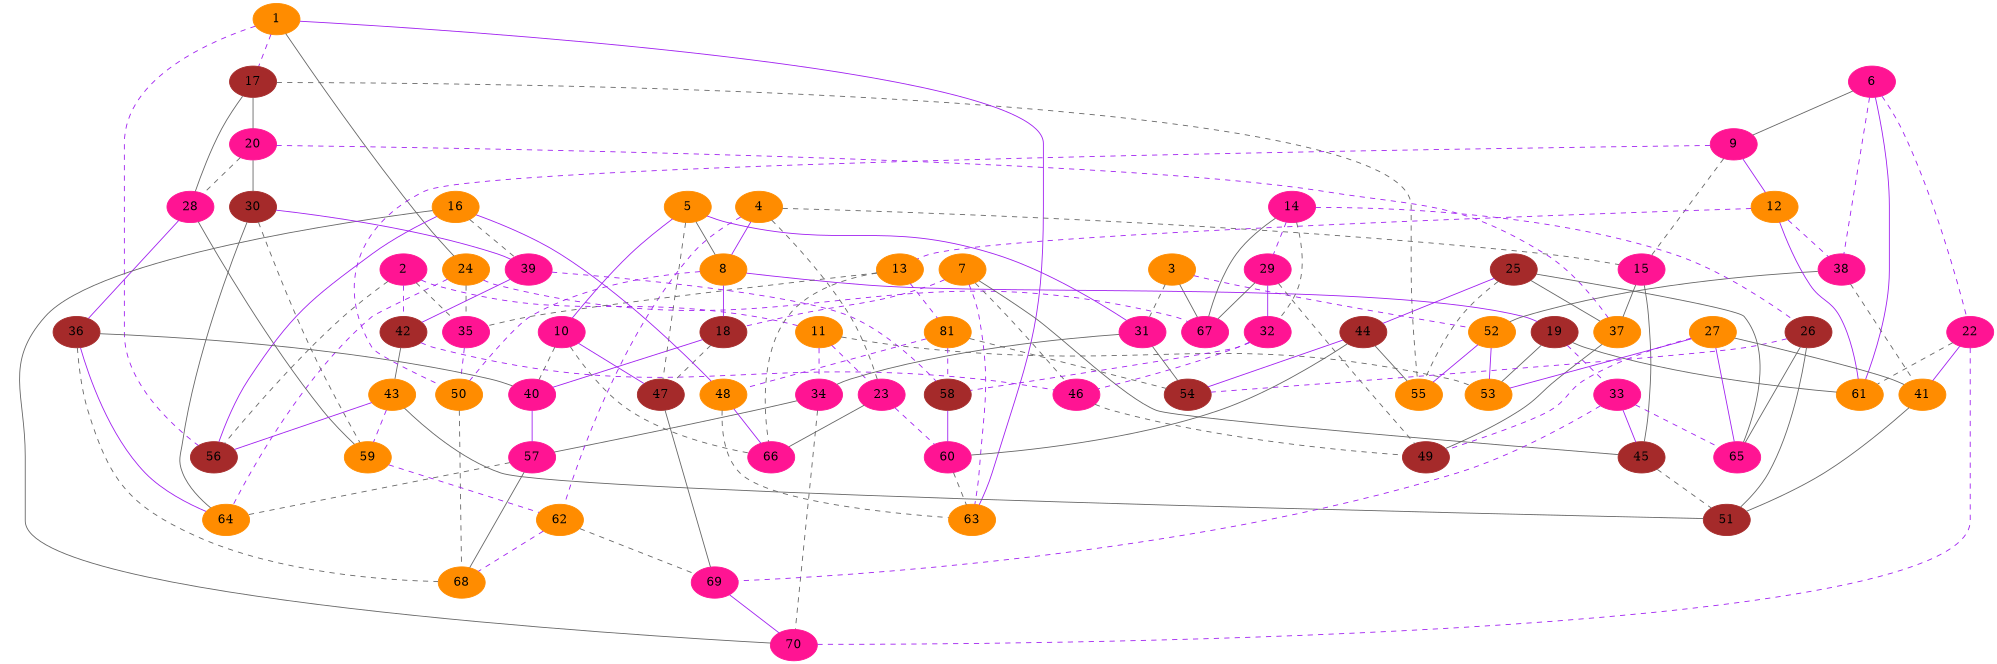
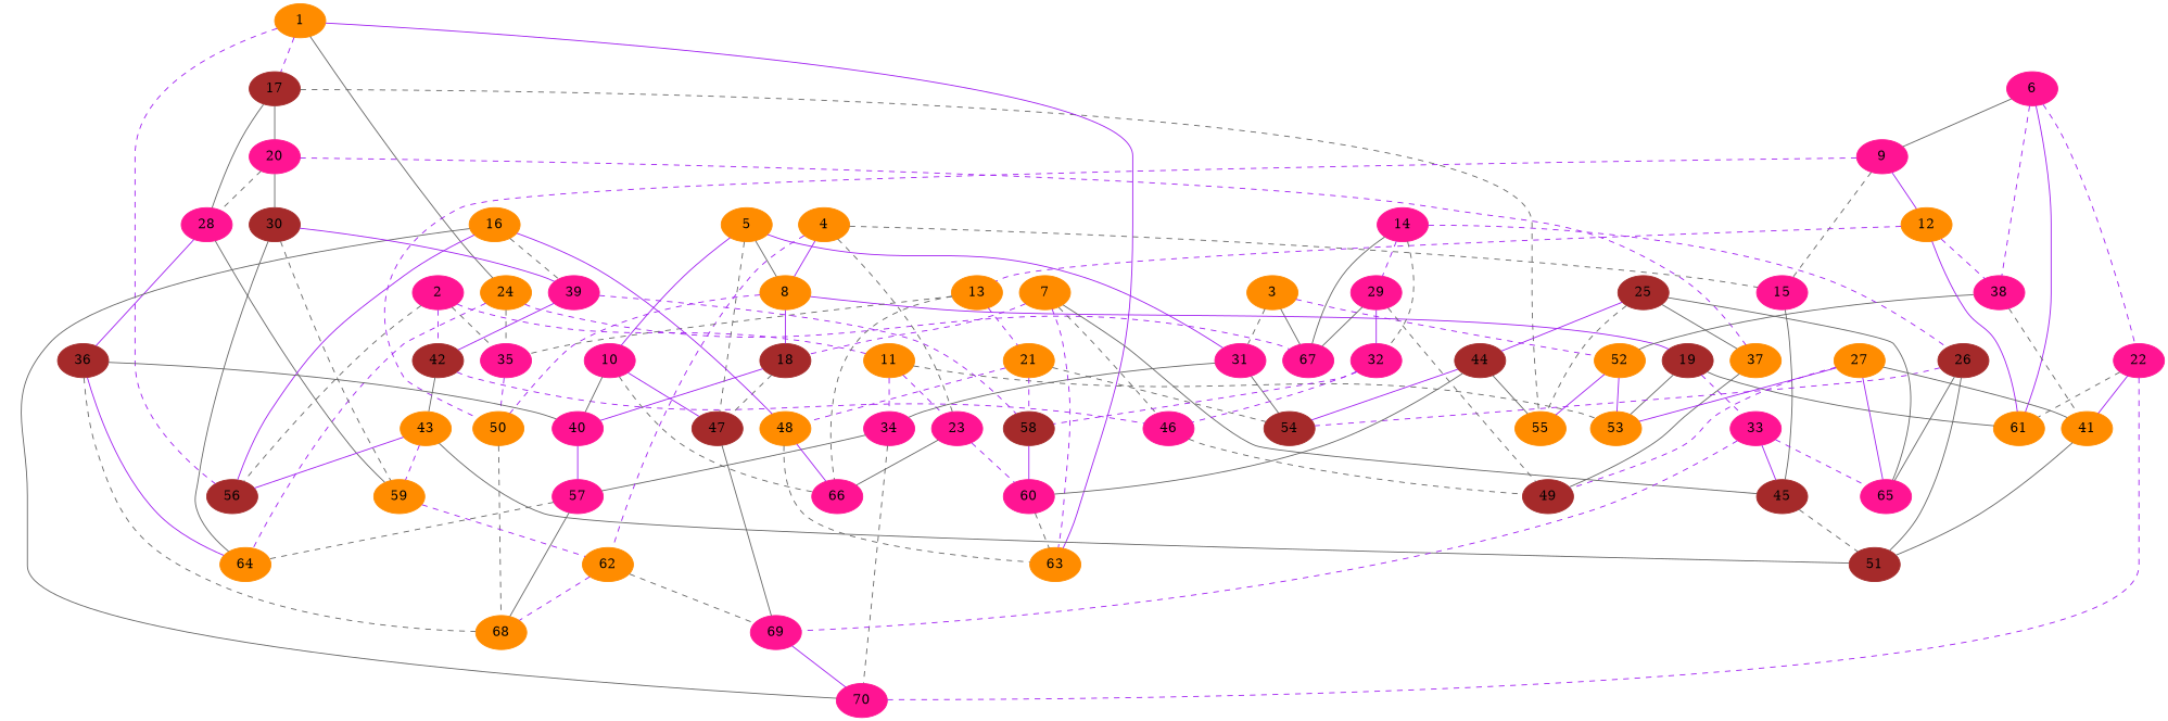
  graph {
    node [color=darkorange style=filled]
    edge [color=gray40 style=dashed]
    17 [color=brown]
    1
    24
    56 [color=brown]
    63
    20 [color=deeppink]
    28 [color=deeppink]
    55
    35 [color=deeppink]
    67 [color=deeppink]
    64
    2 [color=deeppink]
    11
    42 [color=brown]
    23 [color=deeppink]
    34 [color=deeppink]
    53
    50
    46 [color=deeppink]
    43
    31 [color=deeppink]
    3
    52
    54 [color=brown]
    68
    4
    8
    15 [color=deeppink]
    62
    18 [color=brown]
    19 [color=brown]
    45 [color=brown]
    37
    66 [color=deeppink]
    60 [color=deeppink]
    69 [color=deeppink]
    5
    10 [color=deeppink]
    47 [color=brown]
    40 [color=deeppink]
    6 [color=deeppink]
    9 [color=deeppink]
    22 [color=deeppink]
    38 [color=deeppink]
    61
    12
    70 [color=deeppink]
    41
    7
    51 [color=brown]
    49 [color=brown]
    33 [color=deeppink]
    13
    57 [color=deeppink]
-   21 [label=81]
+   21
    48
    58 [color=brown]
    14 [color=deeppink]
    26 [color=brown]
    29 [color=deeppink]
    32 [color=deeppink]
    65 [color=deeppink]
    16
    39 [color=deeppink]
    30 [color=brown]
    36 [color=brown]
    59
    25 [color=brown]
    44 [color=brown]
    27
    17 -- 20 [style=solid]
    17 -- 28 [style=solid]
    17 -- 55
    1 -- 17 [color=purple]
    1 -- 24 [style=solid]
    1 -- 56 [color=purple]
    1 -- 63 [color=purple style=solid]
    24 -- 35
    24 -- 67 [color=purple]
    24 -- 64 [color=purple]
    20 -- 28
    20 -- 37 [color=purple]
    20 -- 30 [style=solid]
    28 -- 36 [color=purple style=solid]
    28 -- 59 [style=solid]
    35 -- 50 [color=purple]
    2 -- 56
    2 -- 35
    2 -- 11 [color=purple]
    2 -- 42 [color=purple]
    11 -- 23 [color=purple]
    11 -- 34 [color=purple]
    11 -- 53
    42 -- 46 [color=purple]
    42 -- 43 [style=solid]
    23 -- 66 [style=solid]
    23 -- 60 [color=purple]
    34 -- 70
    34 -- 57 [style=solid]
    50 -- 68
    46 -- 49
    43 -- 56 [color=purple style=solid]
    43 -- 51 [style=solid]
    43 -- 59 [color=purple]
    31 -- 34 [style=solid]
    31 -- 54 [style=solid]
    3 -- 67 [style=solid]
    3 -- 31
    3 -- 52 [color=purple]
    52 -- 55 [color=purple style=solid]
    52 -- 53 [color=purple style=solid]
    4 -- 23
    4 -- 8 [color=purple style=solid]
    4 -- 15
    4 -- 62 [color=purple]
    8 -- 50 [color=purple]
    8 -- 18 [color=purple style=solid]
    8 -- 19 [color=purple style=solid]
    15 -- 45 [style=solid]
-   15 -- 37 [style=solid]
    62 -- 68 [color=purple]
    62 -- 69
    18 -- 47
    18 -- 40 [color=purple style=solid]
    19 -- 53 [style=solid]
    19 -- 61 [style=solid]
    19 -- 33 [color=purple]
    45 -- 51
    37 -- 49 [style=solid]
    60 -- 63
    69 -- 70 [color=purple style=solid]
    5 -- 31 [color=purple style=solid]
    5 -- 8 [style=solid]
    5 -- 10 [color=purple style=solid]
    5 -- 47
    10 -- 66
    10 -- 47 [color=purple style=solid]
-   10 -- 40
+   10 -- 40 [style=solid]
    47 -- 69 [style=solid]
    40 -- 57 [color=purple style=solid]
    6 -- 9 [style=solid]
    6 -- 22 [color=purple]
    6 -- 38 [color=purple]
    6 -- 61 [color=purple style=solid]
    9 -- 50 [color=purple]
    9 -- 15
    9 -- 12 [color=purple style=solid]
    22 -- 61
    22 -- 70 [color=purple]
    22 -- 41 [color=purple style=solid]
    38 -- 52 [style=solid]
    38 -- 41
    12 -- 38 [color=purple]
    12 -- 61 [color=purple style=solid]
    12 -- 13 [color=purple]
    41 -- 51 [style=solid]
    7 -- 63 [color=purple]
    7 -- 46
    7 -- 18 [color=purple]
    7 -- 45 [style=solid]
    33 -- 45 [color=purple style=solid]
    33 -- 69 [color=purple]
    33 -- 65 [color=purple]
    13 -- 35
    13 -- 66
    13 -- 21 [color=purple]
    57 -- 64
    57 -- 68 [style=solid]
    21 -- 54
    21 -- 48 [color=purple]
    21 -- 58 [color=purple]
    48 -- 63
    48 -- 66 [color=purple style=solid]
    58 -- 60 [color=purple style=solid]
    14 -- 67 [style=solid]
    14 -- 26 [color=purple]
    14 -- 29 [color=purple]
    14 -- 32
    26 -- 54 [color=purple]
    26 -- 51 [style=solid]
    26 -- 65 [style=solid]
    29 -- 67 [style=solid]
    29 -- 49
    29 -- 32 [color=purple style=solid]
    32 -- 46 [color=purple]
    32 -- 58 [color=purple]
    16 -- 56 [color=purple style=solid]
    16 -- 70 [style=solid]
    16 -- 48 [color=purple style=solid]
    16 -- 39
    39 -- 42 [color=purple style=solid]
    39 -- 58 [color=purple]
    30 -- 64 [style=solid]
    30 -- 39 [color=purple style=solid]
    30 -- 59
    36 -- 64 [color=purple style=solid]
    36 -- 68
    36 -- 40 [style=solid]
    59 -- 62 [color=purple]
    25 -- 55
    25 -- 37 [style=solid]
    25 -- 65 [style=solid]
    25 -- 44 [color=purple style=solid]
    44 -- 55 [style=solid]
    44 -- 54 [color=purple style=solid]
    44 -- 60 [style=solid]
    27 -- 53 [color=purple style=solid]
    27 -- 41 [style=solid]
    27 -- 49 [color=purple]
    27 -- 65 [color=purple style=solid]
  }
